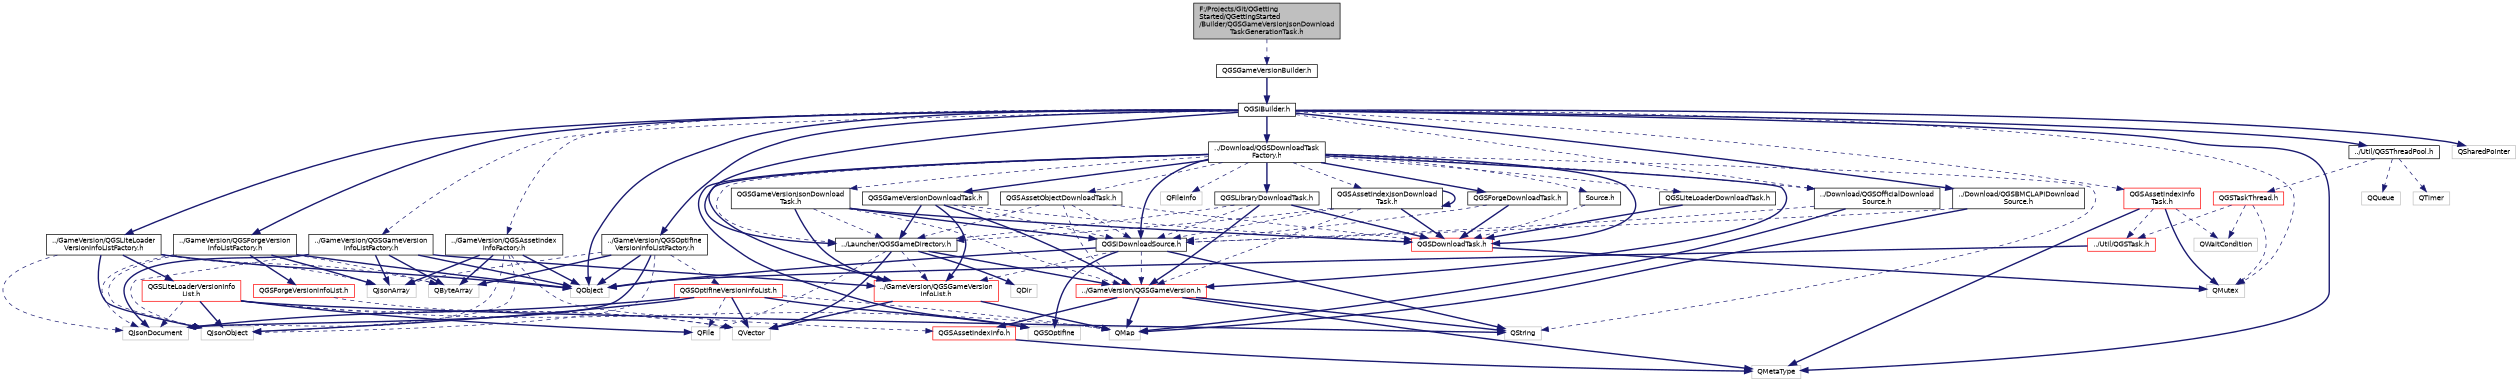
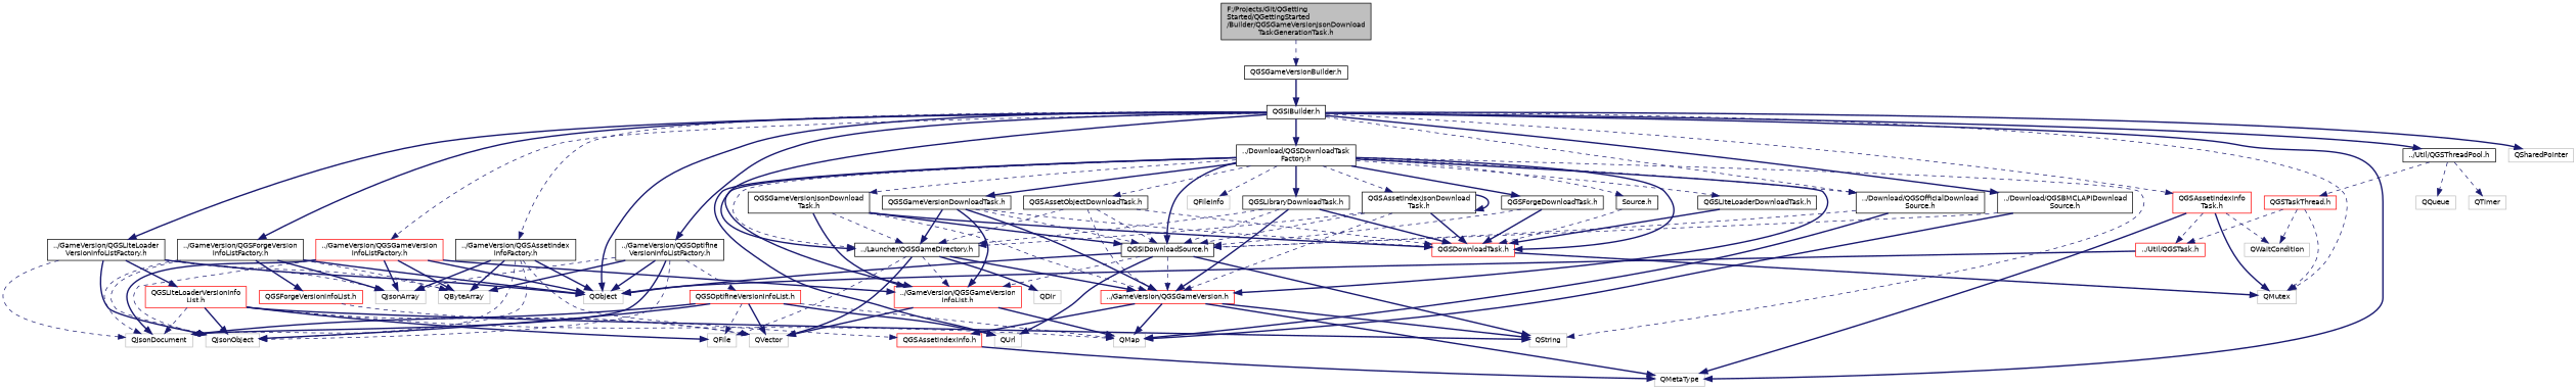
  digraph {
    node [color=black fillcolor=white fontname=Helvetica fontsize=10 shape=record style=filled]
    edge [color=midnightblue fontname=Helvetica fontsize=10 labelfontname=Helvetica labelfontsize=10 style=bold]
    n1 [fillcolor=grey75 fontcolor=black height=0.2 label="F:/Projects/Git/QGetting\lStarted/QGettingStarted\l/Builder/QGSGameVersionJsonDownload\lTaskGenerationTask.h" width=0.4]
    n2 [height=0.2 label="QGSGameVersionBuilder.h" width=0.4]
    n3 [height=0.2 label="QGSIBuilder.h" width=0.4]
    n4 [color=grey75 height=0.2 label=QObject width=0.4]
    n5 [color=grey75 height=0.2 label=QSharedPointer width=0.4]
    n6 [color=grey75 height=0.2 label=QMetaType width=0.4]
    n7 [color=grey75 height=0.2 label=QMutex width=0.4]
    n8 [height=0.2 label="../Download/QGSDownloadTask\lFactory.h" width=0.4]
    n9 [height=0.2 label="../Launcher/QGSGameDirectory.h" width=0.4]
    n10 [height=0.2 label="../Download/QGSBMCLAPIDownload\lSource.h" width=0.4]
    n11 [height=0.2 label="../Download/QGSOfficialDownload\lSource.h" width=0.4]
    n12 [height=0.2 label="../GameVersion/QGSAssetIndex\lInfoFactory.h" width=0.4]
    n13 [height=0.2 label="../GameVersion/QGSForgeVersion\lInfoListFactory.h" width=0.4]
-   n14 [height=0.2 label="../GameVersion/QGSGameVersion\lInfoListFactory.h" width=0.4]
+   n14 [color=red height=0.2 label="../GameVersion/QGSGameVersion\lInfoListFactory.h" width=0.4]
    n15 [height=0.2 label="../GameVersion/QGSLiteLoader\lVersionInfoListFactory.h" width=0.4]
    n16 [height=0.2 label="../GameVersion/QGSOptifine\lVersionInfoListFactory.h" width=0.4]
    n17 [height=0.2 label="../Util/QGSThreadPool.h" width=0.4]
    n18 [color=red height=0.2 label="QGSAssetIndexInfo\lTask.h" width=0.4]
    n19 [color=grey75 height=0.2 label=QString width=0.4]
-   n20 [color=grey75 height=0.2 label=QGSOptifine width=0.4]
+   n20 [color=grey75 height=0.2 label=QUrl width=0.4]
    n21 [color=grey75 height=0.2 label=QFileInfo width=0.4]
    n22 [color=red height=0.2 label="QGSDownloadTask.h" width=0.4]
    n23 [height=0.2 label="QGSGameVersionJsonDownload\lTask.h" width=0.4]
    n24 [height=0.2 label="QGSIDownloadSource.h" width=0.4]
    n25 [color=red height=0.2 label="../GameVersion/QGSGameVersion.h" width=0.4]
    n26 [color=red height=0.2 label="../GameVersion/QGSGameVersion\lInfoList.h" width=0.4]
    n27 [height=0.2 label="QGSAssetObjectDownloadTask.h" width=0.4]
    n28 [height=0.2 label="QGSLibraryDownloadTask.h" width=0.4]
    n29 [height=0.2 label="QGSGameVersionDownloadTask.h" width=0.4]
    n30 [height=0.2 label="QGSAssetIndexJsonDownload\lTask.h" width=0.4]
    n31 [height=0.2 label="QGSForgeDownloadTask.h" width=0.4]
    n32 [height=0.2 label="QGSLiteLoaderDownloadTask.h" width=0.4]
    n33 [height=0.2 label="Source.h" width=0.4]
    n34 [color=grey75 height=0.2 label=QVector width=0.4]
    n35 [color=grey75 height=0.2 label=QFile width=0.4]
    n36 [color=grey75 height=0.2 label=QDir width=0.4]
    n37 [color=grey75 height=0.2 label=QMap width=0.4]
    n38 [color=red height=0.2 label="QGSAssetIndexInfo.h" width=0.4]
    n39 [color=grey75 height=0.2 label=QByteArray width=0.4]
    n40 [color=grey75 height=0.2 label=QJsonArray width=0.4]
    n41 [color=grey75 height=0.2 label=QJsonDocument width=0.4]
    n42 [color=grey75 height=0.2 label=QJsonObject width=0.4]
    n43 [color=red height=0.2 label="QGSForgeVersionInfoList.h" width=0.4]
    n44 [color=red height=0.2 label="QGSLiteLoaderVersionInfo\lList.h" width=0.4]
    n45 [color=red height=0.2 label="QGSOptifineVersionInfoList.h" width=0.4]
    n46 [color=grey75 height=0.2 label=QQueue width=0.4]
    n47 [color=grey75 height=0.2 label=QTimer width=0.4]
    n48 [color=red height=0.2 label="QGSTaskThread.h" width=0.4]
    n49 [color=grey75 height=0.2 label=QWaitCondition width=0.4]
    n50 [color=red height=0.2 label="../Util/QGSTask.h" width=0.4]
    n1 -> n2 [style=dashed]
    n2 -> n3
    n3 -> n4
    n3 -> n5
    n3 -> n6
    n3 -> n7 [style=dashed]
    n3 -> n8
    n3 -> n9
    n3 -> n10
    n3 -> n11 [style=dashed]
    n3 -> n12 [style=dashed]
    n3 -> n13
    n3 -> n14 [style=dashed]
    n3 -> n15
    n3 -> n16
    n3 -> n17
    n3 -> n18 [style=dashed]
    n8 -> n9 [style=dashed]
    n8 -> n11 [style=dashed]
    n8 -> n19 [style=dashed]
    n8 -> n20
    n8 -> n21 [style=dashed]
    n8 -> n22
    n8 -> n23 [style=dashed]
    n8 -> n24
    n8 -> n25
    n8 -> n26
    n8 -> n27 [style=dashed]
    n8 -> n28
    n8 -> n29
    n8 -> n30 [style=dashed]
    n8 -> n31
    n8 -> n32 [style=dashed]
    n8 -> n33 [style=dashed]
    n9 -> n25
    n9 -> n26 [style=dashed]
    n9 -> n34
    n9 -> n35 [style=dashed]
    n9 -> n36
    n10 -> n24 [style=dashed]
    n10 -> n37
    n11 -> n24 [style=dashed]
    n11 -> n37
    n12 -> n4
    n12 -> n38 [style=dashed]
    n12 -> n39
    n12 -> n40
    n12 -> n41 [style=dashed]
    n12 -> n42 [style=dashed]
    n13 -> n4
    n13 -> n39 [style=dashed]
    n13 -> n40
    n13 -> n41 [style=dashed]
    n13 -> n42 [style=dashed]
    n13 -> n43
    n14 -> n4
    n14 -> n26
    n14 -> n39
    n14 -> n40
    n14 -> n41
    n14 -> n42 [style=dashed]
    n15 -> n4
    n15 -> n39 [style=dashed]
    n15 -> n40 [style=dashed]
    n15 -> n41 [style=dashed]
    n15 -> n42
    n15 -> n44
    n16 -> n4
    n16 -> n39
    n16 -> n40 [style=dashed]
    n16 -> n41
    n16 -> n42 [style=dashed]
    n16 -> n45 [style=dashed]
    n17 -> n46 [style=dashed]
    n17 -> n47 [style=dashed]
    n17 -> n48 [style=dashed]
    n18 -> n6
    n18 -> n7
    n18 -> n49 [style=dashed]
    n18 -> n50 [style=dashed]
    n22 -> n7
    n23 -> n9 [style=dashed]
    n23 -> n22
    n23 -> n24
    n23 -> n25 [style=dashed]
    n23 -> n26
    n24 -> n4
    n24 -> n19
    n24 -> n20
    n24 -> n25 [style=dashed]
    n24 -> n26 [style=dashed]
    n25 -> n6
    n25 -> n19
    n25 -> n37
    n25 -> n38
    n26 -> n34
    n26 -> n37
    n27 -> n9 [style=dashed]
    n27 -> n22 [style=dashed]
    n27 -> n24 [style=dashed]
    n27 -> n25 [style=dashed]
    n28 -> n9 [style=dashed]
    n28 -> n22
    n28 -> n24 [style=dashed]
    n28 -> n25
    n29 -> n9
    n29 -> n22 [style=dashed]
    n29 -> n24 [style=dashed]
    n29 -> n25
    n29 -> n26
    n30 -> n9 [style=dashed]
    n30 -> n22
    n30 -> n24 [style=dashed]
    n30 -> n25 [style=dashed]
    n30 -> n30
    n31 -> n22
    n31 -> n24 [style=dashed]
    n32 -> n22
    n33 -> n22 [style=dashed]
    n38 -> n6
    n43 -> n34 [style=dashed]
    n44 -> n19
    n44 -> n34 [style=dashed]
    n44 -> n35
    n44 -> n37 [style=dashed]
    n44 -> n41 [style=dashed]
    n44 -> n42
    n45 -> n20
    n45 -> n34
    n45 -> n35 [style=dashed]
    n45 -> n37 [style=dashed]
    n45 -> n41
    n45 -> n42
    n48 -> n7 [style=dashed]
    n48 -> n49 [style=dashed]
    n48 -> n50 [style=dashed]
    n50 -> n4
  }
